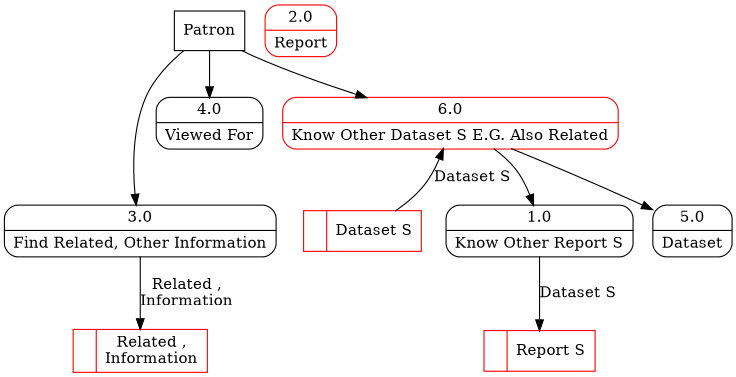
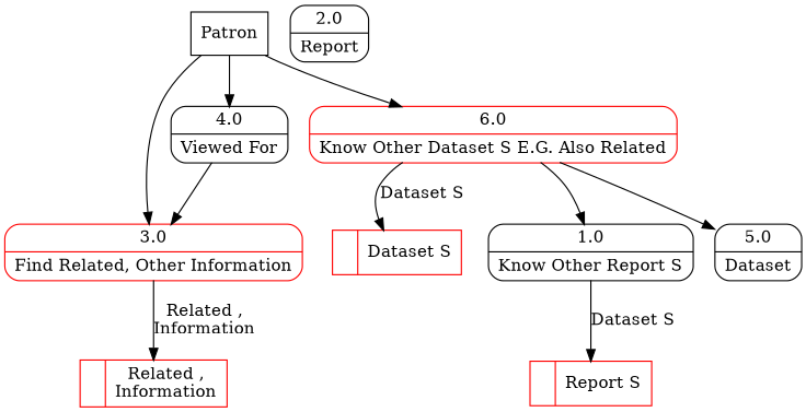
  digraph {
    node [shape=Mrecord]
    n1 [color=red label="<f0>  |<f1> Related ,\nInformation " shape=record]
    n2 [color=red label="<f0>  |<f1> Report S " shape=record]
    n3 [color=red label="<f0>  |<f1> Dataset S " shape=record]
    n4 [label=Patron shape=box]
-   n5 [label="{<f0> 3.0|<f1> Find Related, Other Information }"]
+   n5 [label="{<f0> 3.0|<f1> Find Related, Other Information }" color=red]
    n6 [label="{<f0> 4.0|<f1> Viewed For }"]
    n7 [color=red label="{<f0> 6.0|<f1> Know Other Dataset S E.G. Also Related }"]
    n8 [label="{<f0> 1.0|<f1> Know Other Report S }"]
    n9 [label="{<f0> 5.0|<f1> Dataset }"]
-   n10 [label="{<f0> 2.0|<f1> Report }" color=red]
+   n10 [label="{<f0> 2.0|<f1> Report }"]
    n4 -> n5
    n4 -> n6
    n4 -> n7
    n5 -> n1 [label="Related ,\nInformation"]
-   n3 -> n7 [label="Dataset S"]
+   n6 -> n5
+   n7 -> n3 [label="Dataset S"]
    n7 -> n8
    n7 -> n9
    n8 -> n2 [label="Dataset S"]
  }
